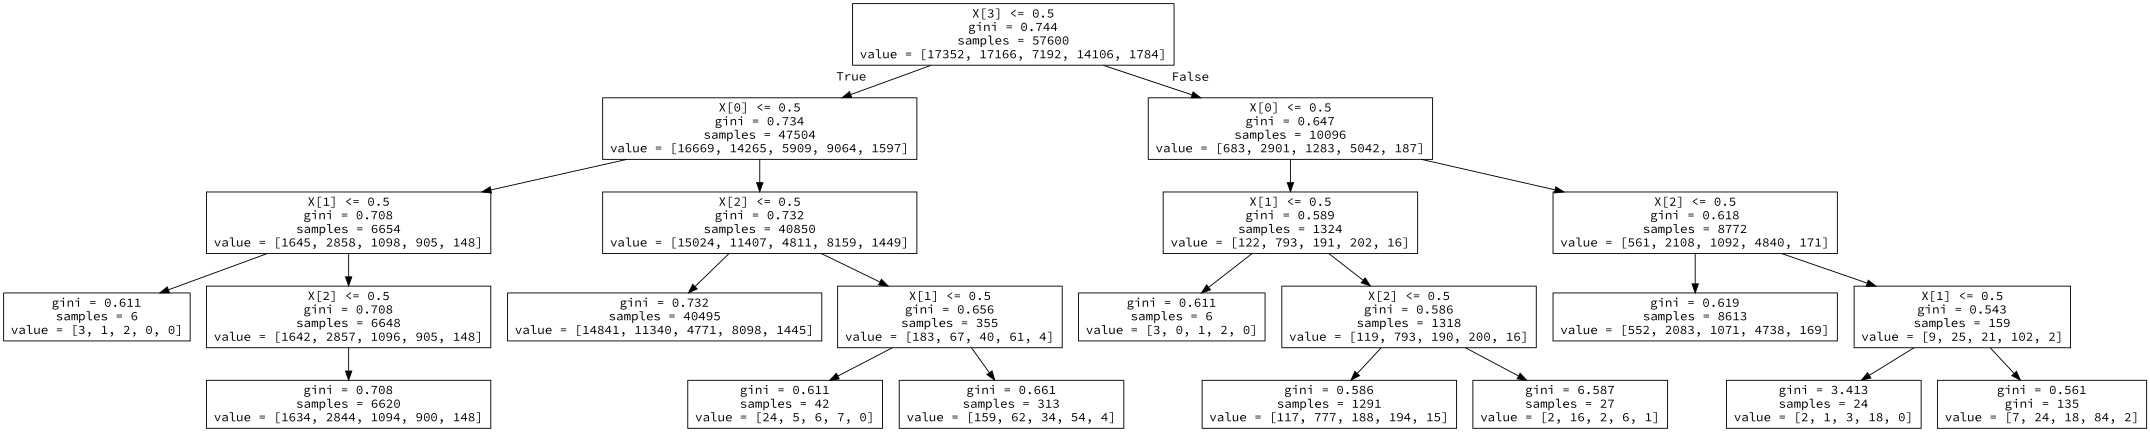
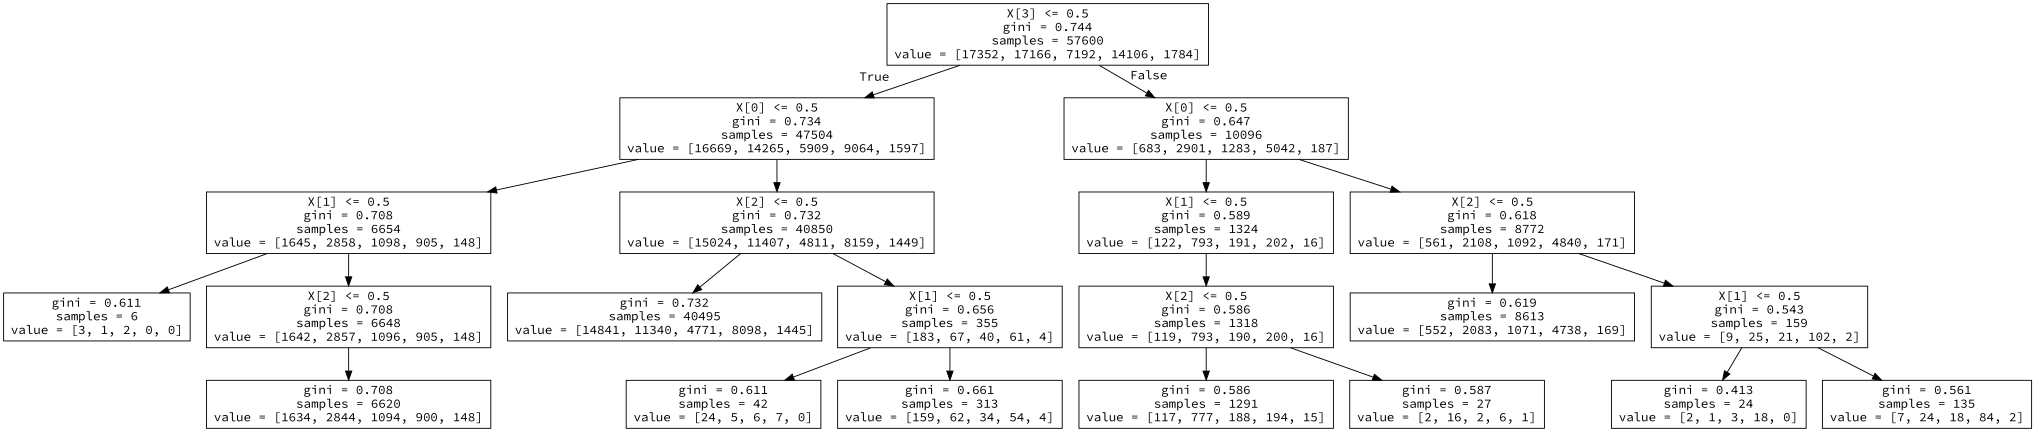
  digraph {
    fontname="Source Code Pro"
    node [fontname="Source Code Pro" shape=box]
    edge [fontname="Source Code Pro"]
    n1 [label="X[3] <= 0.5\ngini = 0.744\nsamples = 57600\nvalue = [17352, 17166, 7192, 14106, 1784]"]
    n2 [label="X[0] <= 0.5\ngini = 0.734\nsamples = 47504\nvalue = [16669, 14265, 5909, 9064, 1597]"]
    n3 [label="X[0] <= 0.5\ngini = 0.647\nsamples = 10096\nvalue = [683, 2901, 1283, 5042, 187]"]
    n4 [label="X[1] <= 0.5\ngini = 0.708\nsamples = 6654\nvalue = [1645, 2858, 1098, 905, 148]"]
    n5 [label="X[2] <= 0.5\ngini = 0.732\nsamples = 40850\nvalue = [15024, 11407, 4811, 8159, 1449]"]
    n6 [label="X[1] <= 0.5\ngini = 0.589\nsamples = 1324\nvalue = [122, 793, 191, 202, 16]"]
    n7 [label="X[2] <= 0.5\ngini = 0.618\nsamples = 8772\nvalue = [561, 2108, 1092, 4840, 171]"]
    n8 [label="gini = 0.611\nsamples = 6\nvalue = [3, 1, 2, 0, 0]"]
    n9 [label="X[2] <= 0.5\ngini = 0.708\nsamples = 6648\nvalue = [1642, 2857, 1096, 905, 148]"]
    n10 [label="gini = 0.732\nsamples = 40495\nvalue = [14841, 11340, 4771, 8098, 1445]"]
    n11 [label="X[1] <= 0.5\ngini = 0.656\nsamples = 355\nvalue = [183, 67, 40, 61, 4]"]
    n12 [label="gini = 0.708\nsamples = 6620\nvalue = [1634, 2844, 1094, 900, 148]"]
    n13 [label="gini = 0.611\nsamples = 42\nvalue = [24, 5, 6, 7, 0]"]
    n14 [label="gini = 0.661\nsamples = 313\nvalue = [159, 62, 34, 54, 4]"]
-   n15 [label="gini = 0.611\nsamples = 6\nvalue = [3, 0, 1, 2, 0]"]
    n16 [label="X[2] <= 0.5\ngini = 0.586\nsamples = 1318\nvalue = [119, 793, 190, 200, 16]"]
    n17 [label="gini = 0.619\nsamples = 8613\nvalue = [552, 2083, 1071, 4738, 169]"]
    n18 [label="X[1] <= 0.5\ngini = 0.543\nsamples = 159\nvalue = [9, 25, 21, 102, 2]"]
    n19 [label="gini = 0.586\nsamples = 1291\nvalue = [117, 777, 188, 194, 15]"]
-   n20 [label="gini = 6.587\nsamples = 27\nvalue = [2, 16, 2, 6, 1]"]
-   n21 [label="gini = 3.413\nsamples = 24\nvalue = [2, 1, 3, 18, 0]"]
-   n22 [label="gini = 0.561\ngini = 135\nvalue = [7, 24, 18, 84, 2]"]
+   n20 [label="gini = 0.587\nsamples = 27\nvalue = [2, 16, 2, 6, 1]"]
+   n21 [label="gini = 0.413\nsamples = 24\nvalue = [2, 1, 3, 18, 0]"]
+   n22 [label="gini = 0.561\nsamples = 135\nvalue = [7, 24, 18, 84, 2]"]
    n1 -> n2 [headlabel=True labelangle=45 labeldistance=2.5]
    n1 -> n3 [headlabel=False labelangle=-45 labeldistance=2.5]
    n2 -> n4
    n2 -> n5
    n3 -> n6
    n3 -> n7
    n4 -> n8
    n4 -> n9
    n5 -> n10
    n5 -> n11
-   n6 -> n15
    n6 -> n16
    n7 -> n17
    n7 -> n18
    n9 -> n12
    n11 -> n13
    n11 -> n14
    n16 -> n19
    n16 -> n20
    n18 -> n21
    n18 -> n22
  }
